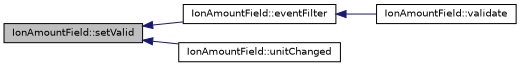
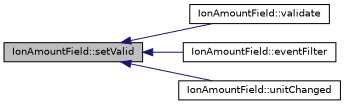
  digraph {
    rankdir=LR
    node [color=black fillcolor=white fontname=Helvetica fontsize=10 shape=record style=filled]
    edge [color=midnightblue dir=back fontname=Helvetica fontsize=10 labelfontname=Helvetica labelfontsize=10 style=solid]
    n1 [fillcolor=grey75 fontcolor=black height=0.2 label="IonAmountField::setValid" width=0.4]
    n2 [height=0.2 label="IonAmountField::validate" width=0.4]
    n3 [height=0.2 label="IonAmountField::eventFilter" width=0.4]
    n4 [height=0.2 label="IonAmountField::unitChanged" width=0.4]
-   n3 -> n2
+   n1 -> n2
    n1 -> n3
    n1 -> n4
  }
